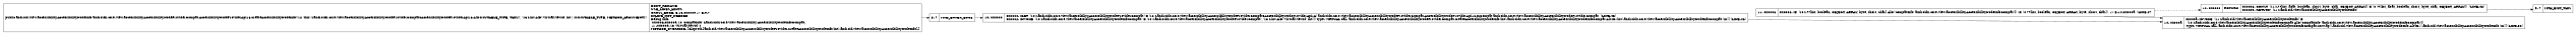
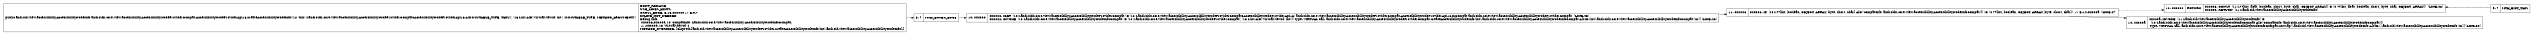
  digraph {
    rankdir=LR
    node [shape=record]
    n1 [label="{8\:\ ?|MTH_ENTER_EDGE\l}"]
    n2 [label="{10\:\ 0x0000|0x0000: IGET  (r0 I:androidx.core.view.accessibility.AccessibilityNodeProviderCompat) = (r2 I:androidx.core.view.accessibility.AccessibilityNodeProviderCompat$AccessibilityNodeProviderApi16) androidx.core.view.accessibility.AccessibilityNodeProviderCompat.AccessibilityNodeProviderApi16.mCompat androidx.core.view.accessibility.AccessibilityNodeProviderCompat  (LINE:45)\l0x0002: INVOKE  (r0 I:androidx.core.view.accessibility.AccessibilityNodeInfoCompat) = (r0 I:androidx.core.view.accessibility.AccessibilityNodeProviderCompat), (r3 I:int A[D('virtualViewId' int)]) type: VIRTUAL call: androidx.core.view.accessibility.AccessibilityNodeProviderCompat.createAccessibilityNodeInfo(int):androidx.core.view.accessibility.AccessibilityNodeInfoCompat A[MD:(int):androidx.core.view.accessibility.AccessibilityNodeInfoCompat (m)] (LINE:46)\l}"]
    n3 [label="{11\:\ 0x0006|0x0006: IF  (r0 I:??[int, boolean, OBJECT, ARRAY, byte, short, char] A[D('compatInfo' androidx.core.view.accessibility.AccessibilityNodeInfoCompat)]) != (0 ??[int, boolean, OBJECT, ARRAY, byte, short, char])  \-\> B:14:0x000a  (LINE:47)\l}"]
    n4 [label="{12\:\ 0x0008|RETURN\l|0x0008: CONST  (r1 I:??[int, float, boolean, short, byte, char, OBJECT, ARRAY]) = (0 ??[int, float, boolean, short, byte, char, OBJECT, ARRAY])  (LINE:48)\l0x0009: RETURN  (r1 I:android.view.accessibility.AccessibilityNodeInfo) \l}"]
    n5 [label="{14\:\ 0x000a|0x000a: INVOKE  (r1 I:android.view.accessibility.AccessibilityNodeInfo) = \l  (r0 I:androidx.core.view.accessibility.AccessibilityNodeInfoCompat A[D('compatInfo' androidx.core.view.accessibility.AccessibilityNodeInfoCompat)])\l type: VIRTUAL call: androidx.core.view.accessibility.AccessibilityNodeInfoCompat.unwrap():android.view.accessibility.AccessibilityNodeInfo A[MD:():android.view.accessibility.AccessibilityNodeInfo (m)] (LINE:50)\l}"]
    n6 [label="{9\:\ ?|MTH_EXIT_THIS\l}"]
    n7 [label="{public android.view.accessibility.AccessibilityNodeInfo androidx.core.view.accessibility.AccessibilityNodeProviderCompat.AccessibilityNodeProviderApi16.createAccessibilityNodeInfo((r2 'this' I:androidx.core.view.accessibility.AccessibilityNodeProviderCompat$AccessibilityNodeProviderApi16 A[IMMUTABLE_TYPE, THIS]), (r3 I:int A[D('virtualViewId' int), IMMUTABLE_TYPE, METHOD_ARGUMENT]))  | DONT_RENAME\lUSE_LINES_HINTS\lCROSS_EDGE: B:15:0x000e \-\> B:9:?\lINLINE_NOT_NEEDED\lDebug Info:\l  0x0006\-0x000e: r0 'compatInfo' Landroidx\/core\/view\/accessibility\/AccessibilityNodeInfoCompat;\l  \-1 \-0x000e: r3 'virtualViewId' I\lMETHOD_OVERRIDE: [ClspMth\{android.view.accessibility.AccessibilityNodeProvider.createAccessibilityNodeInfo(int):android.view.accessibility.AccessibilityNodeInfo\}]\l}"]
    n1 -> n2
-   n2 -> n5
+   n2 -> n3
    n3 -> n4 [style=dashed]
    n3 -> n5
-   n4 -> n6
+   n6 -> n4
    n7 -> n1
  }
